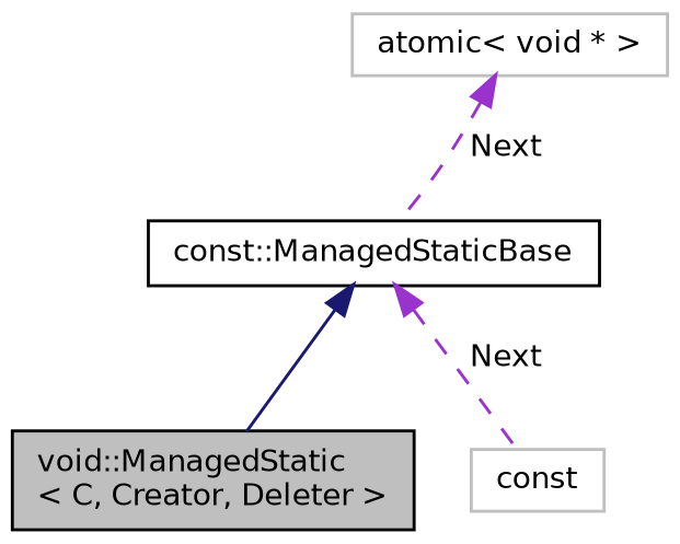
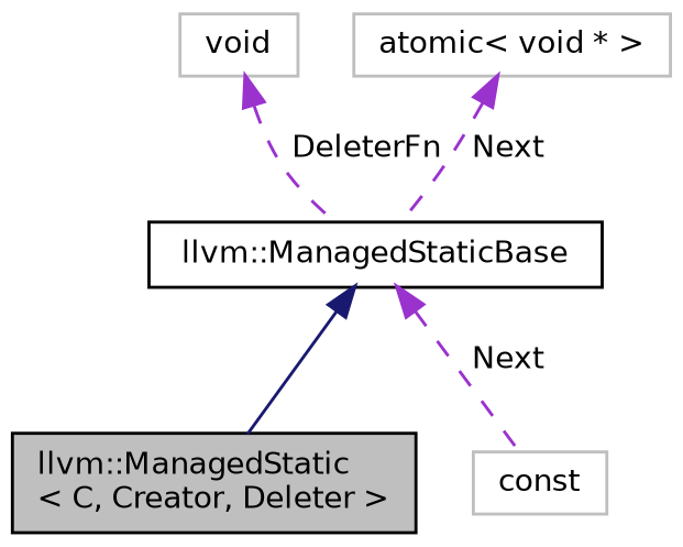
  digraph {
    node [color=grey75 fontname=Helvetica fontsize=10 shape=record]
    edge [color=darkorchid3 dir=back fontname=Helvetica fontsize=10 labelfontname=Helvetica labelfontsize=10 style=dashed]
-   n1 [color=black fillcolor=grey75 fontcolor=black height=0.2 label="void::ManagedStatic\l\< C, Creator, Deleter \>" style=filled width=0.4]
-   n2 [color=black height=0.2 label="const::ManagedStaticBase" width=0.4]
+   n1 [color=black fillcolor=grey75 fontcolor=black height=0.2 label="llvm::ManagedStatic\l\< C, Creator, Deleter \>" style=filled width=0.4]
+   n2 [color=black height=0.2 label="llvm::ManagedStaticBase" width=0.4]
    n3 [height=0.2 label=const width=0.4]
+   n4 [height=0.2 label=void width=0.4]
    n5 [height=0.2 label="atomic\< void * \>" width=0.4]
    n2 -> n1 [color=midnightblue style=solid]
    n2 -> n3 [label=" Next"]
+   n4 -> n2 [label=" DeleterFn"]
    n5 -> n2 [label=" Next"]
  }
